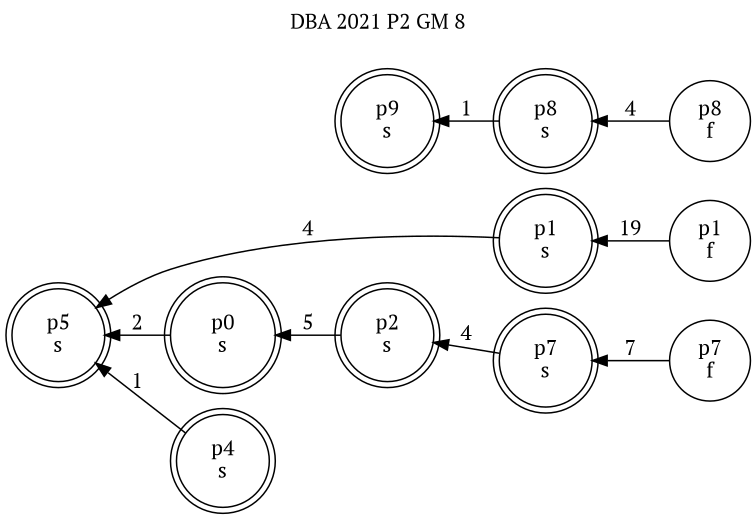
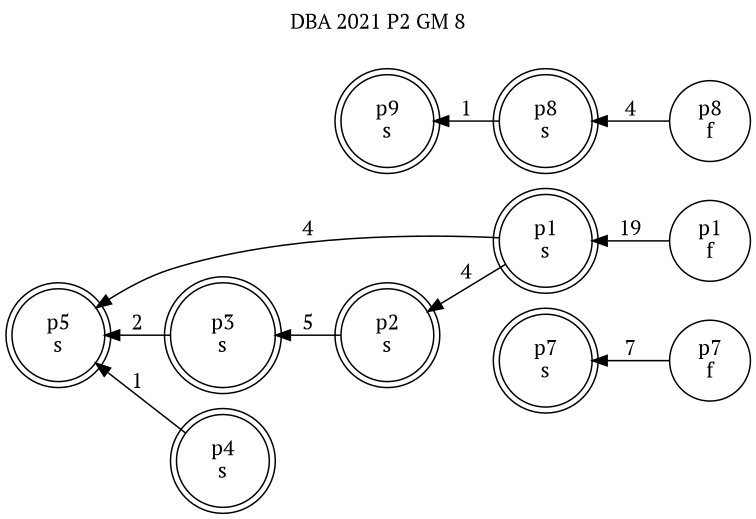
  digraph {
    fontname="PT Serif"
    label=" DBA 2021 P2 GM 8 "
    labelloc=tl
    rankdir=RL
    node [fontname="PT Serif" shape=doublecircle]
    edge [fontname="PT Serif"]
    n1 [label="p1\nf" shape=circle]
    n2 [label="p1\ns"]
    n3 [label="p2\ns"]
    n4 [label="p5\ns"]
-   n5 [label="p0\ns"]
+   n5 [label="p3\ns"]
    n6 [label="p4\ns"]
    n7 [label="p7\nf" shape=circle]
    n8 [label="p7\ns"]
    n9 [label="p8\nf" shape=circle]
    n10 [label="p8\ns"]
    n11 [label="p9\ns"]
    n1 -> n2 [label=19]
-   n8 -> n3 [label=4]
+   n2 -> n3 [label=4]
    n2 -> n4 [label=4]
    n3 -> n5 [label=5]
    n5 -> n4 [label=2]
    n6 -> n4 [label=1]
    n7 -> n8 [label=7]
    n9 -> n10 [label=4]
    n10 -> n11 [label=1]
  }
